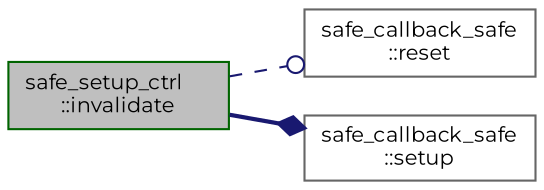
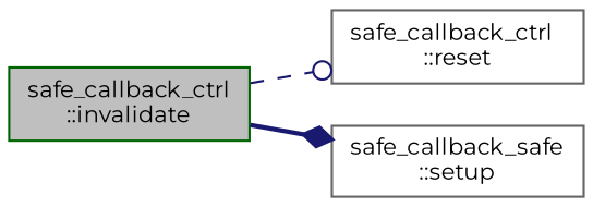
  digraph {
    fontname=Montserrat
    rankdir=LR
    node [color=gray40 fillcolor=white fontname=Montserrat fontsize=10 shape=record style=filled]
    edge [color=midnightblue fontname=Montserrat fontsize=10 labelfontname=Helvetica labelfontsize=10]
-   n1 [color=darkgreen fillcolor=grey75 fontcolor=black height=0.2 label="safe_setup_ctrl\l::invalidate" width=0.4]
-   n2 [height=0.2 label="safe_callback_safe\l::reset" width=0.4]
+   n1 [color=darkgreen fillcolor=grey75 fontcolor=black height=0.2 label="safe_callback_ctrl\l::invalidate" width=0.4]
+   n2 [height=0.2 label="safe_callback_ctrl\l::reset" width=0.4]
    n3 [height=0.2 label="safe_callback_safe\l::setup" width=0.4]
    n1 -> n2 [arrowhead=odot style=dashed]
    n1 -> n3 [arrowhead=diamond style=bold]
  }
